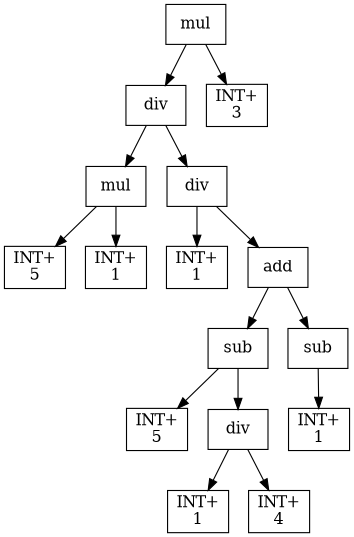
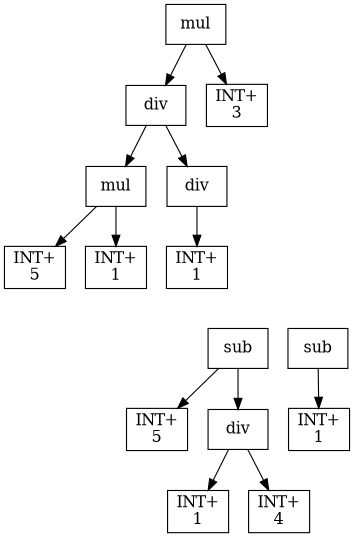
  digraph {
    node [shape=box]
    n1 [label=mul]
    n2 [label=div]
    n3 [label="INT+\n3"]
    n4 [label=mul]
    n5 [label=div]
    n6 [label="INT+\n5"]
    n7 [label="INT+\n1"]
    n8 [label="INT+\n1"]
-   n9 [label=add]
    n10 [label=sub]
    n11 [label=sub]
    n12 [label="INT+\n5"]
    n13 [label=div]
    n14 [label="INT+\n1"]
    n15 [label="INT+\n1"]
    n16 [label="INT+\n4"]
    n1 -> n2
    n1 -> n3
    n2 -> n4
    n2 -> n5
    n4 -> n6
    n4 -> n7
    n5 -> n8
-   n5 -> n9
-   n9 -> n10
-   n9 -> n11
    n10 -> n12
    n10 -> n13
    n11 -> n14
    n13 -> n15
    n13 -> n16
  }
